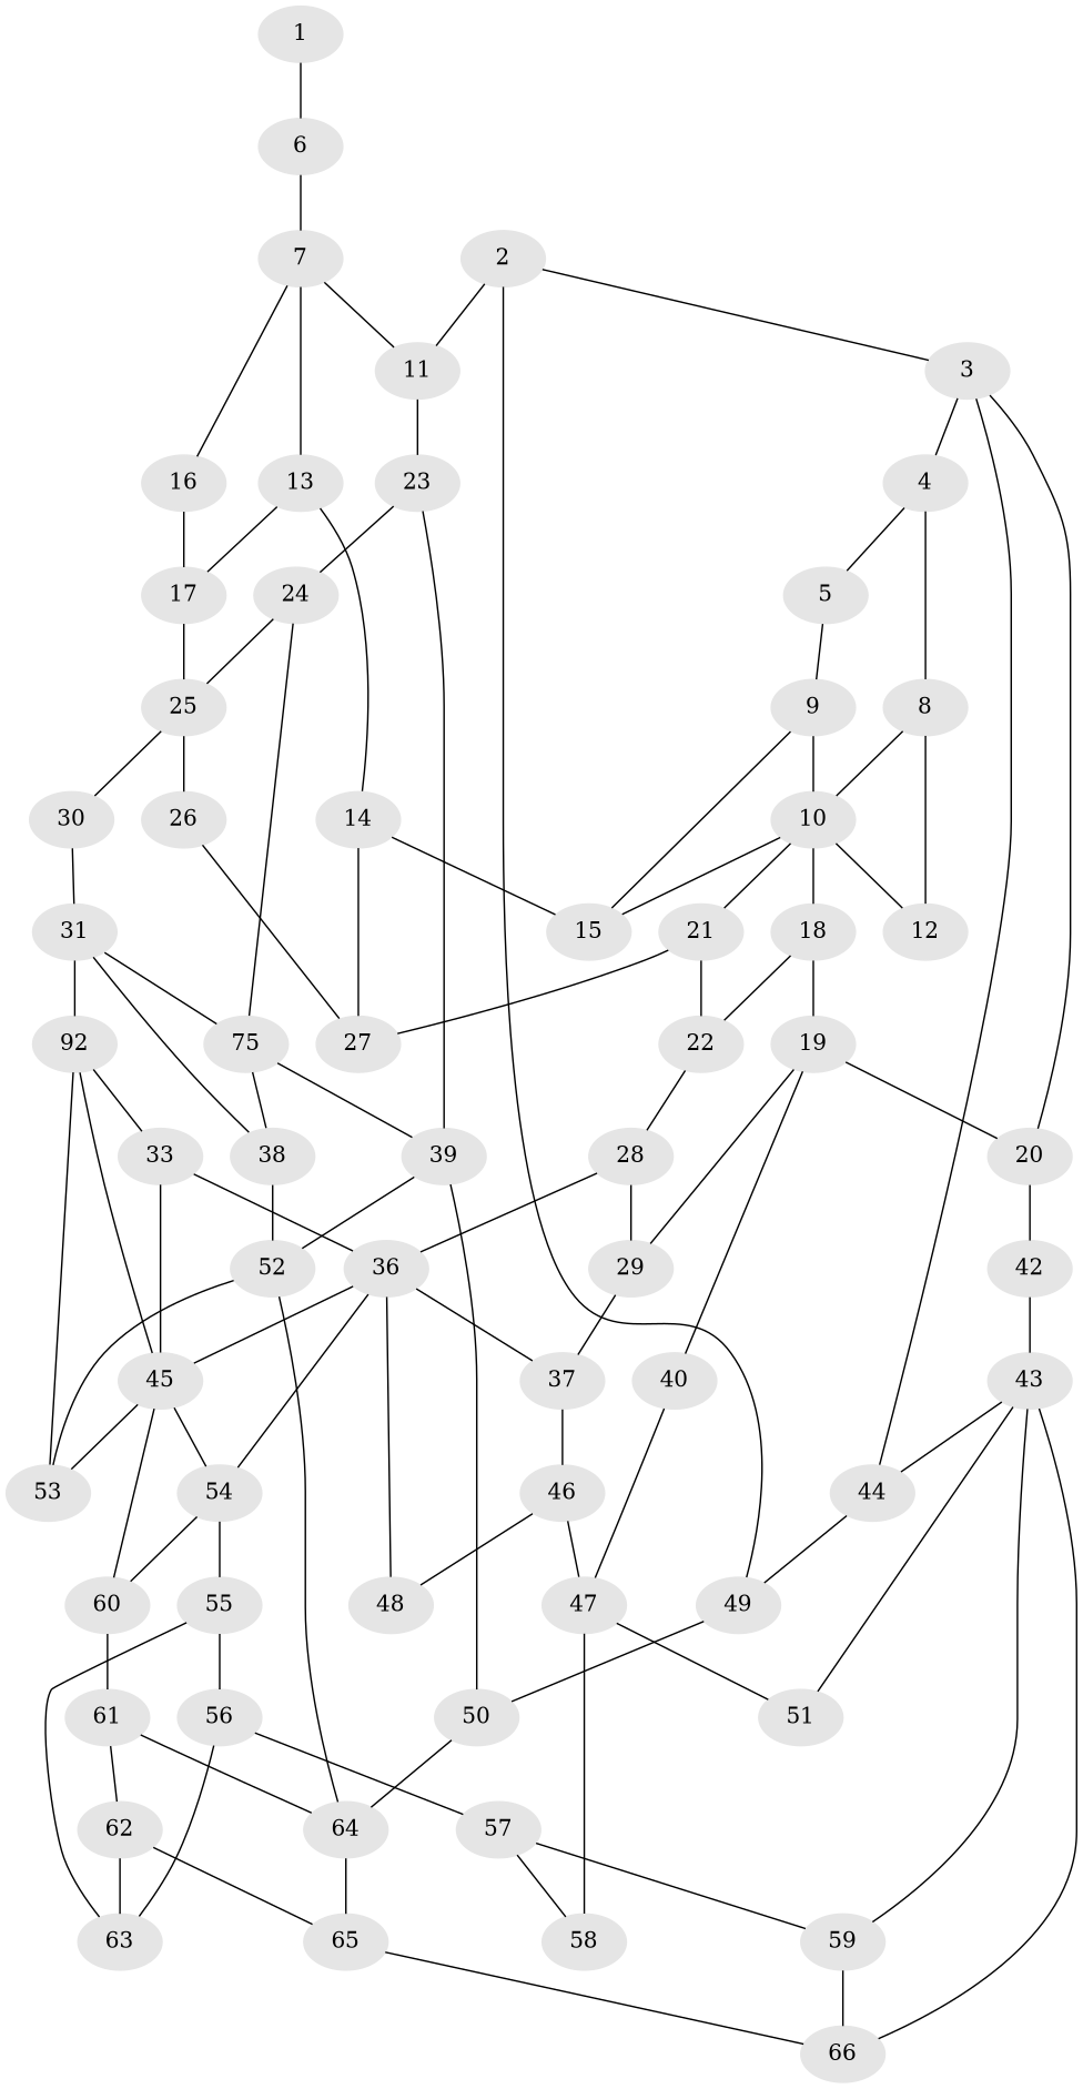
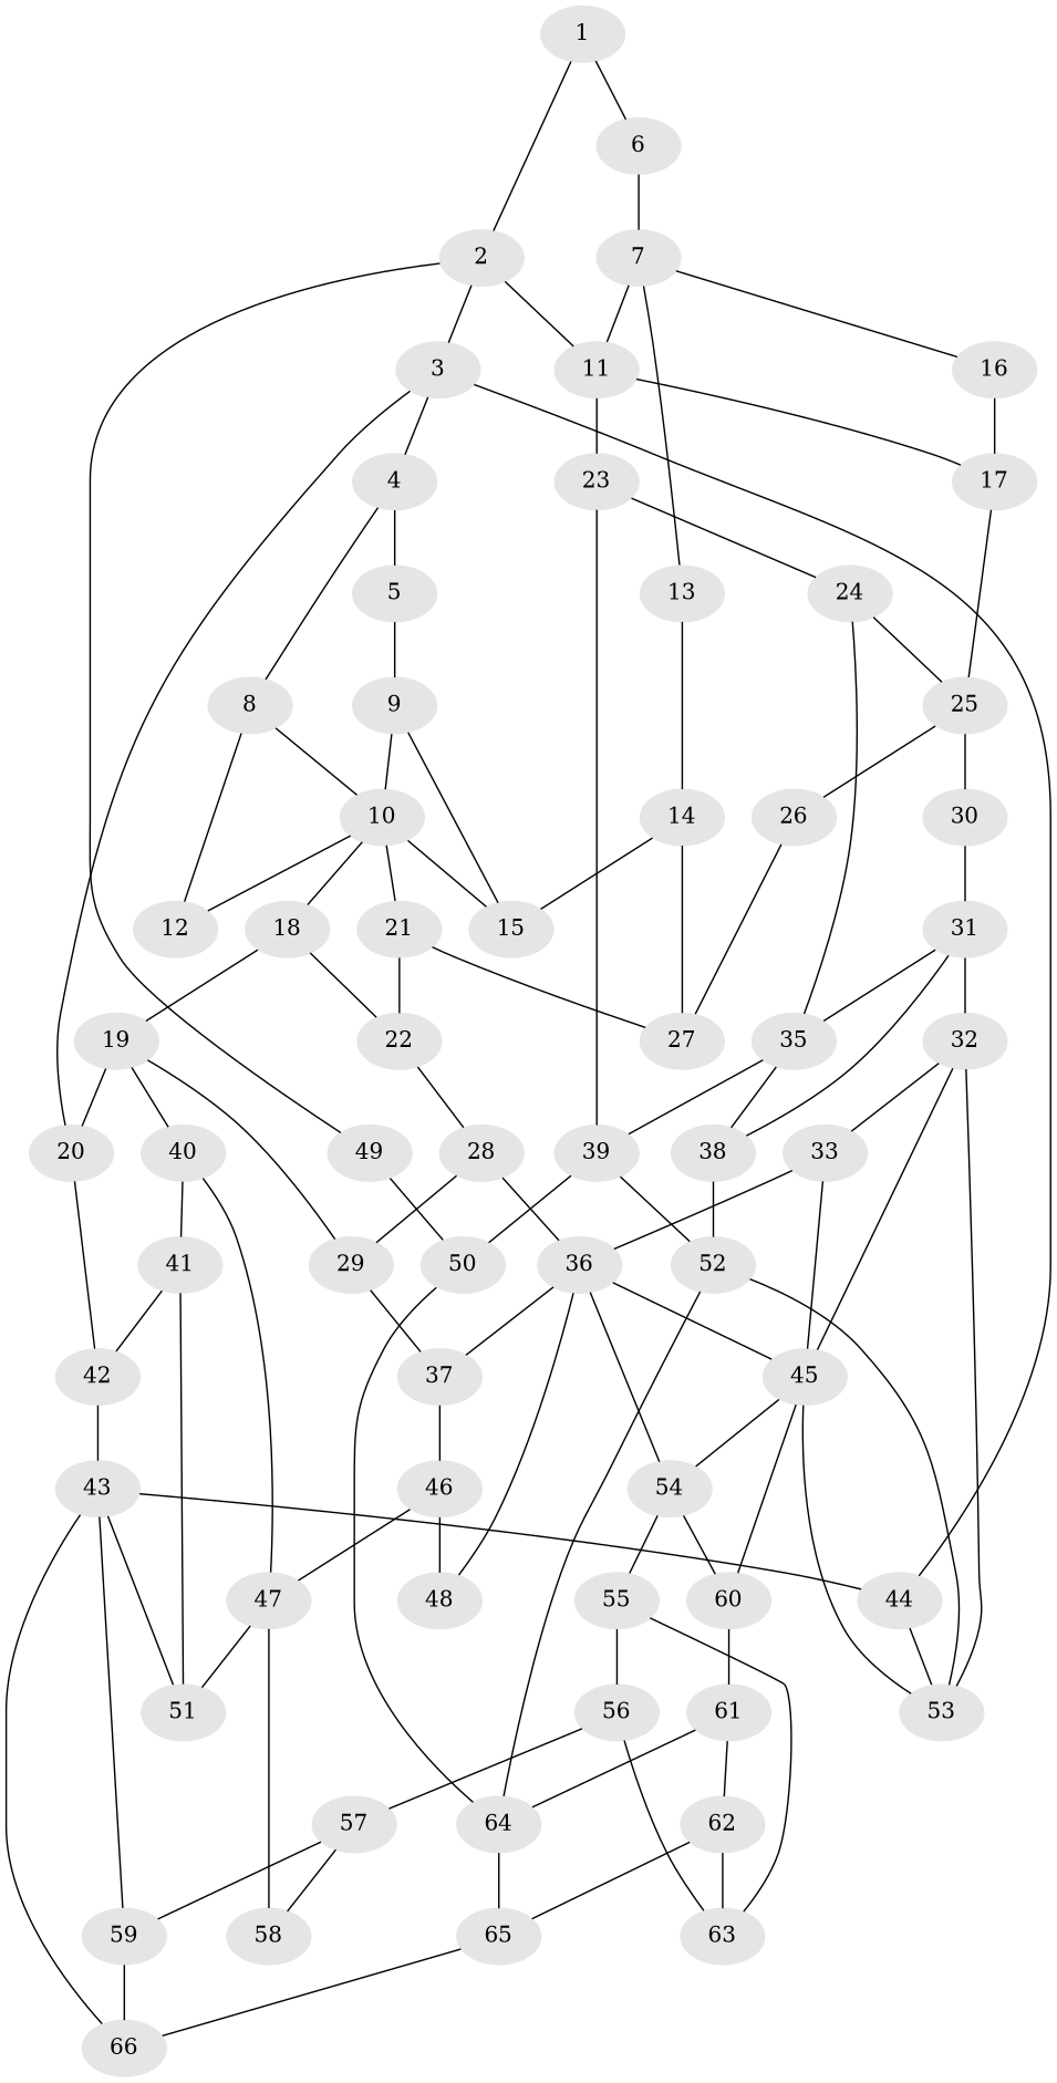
  graph {
    node [color=gray90 style=filled]
    edge [weight=1.0]
    1
    2
    6
    3
    11
    49
    7
    4
    20
    44
    23
    50
    5
    8
    42
    9
    10
    12
    15
    13
    16
    14
    17
    18
    21
    19
    22
    27
    24
    39
    25
    26
    30
    29
    40
    28
    37
+   41
    47
    43
    36
-   35 [label=75]
+   35
    52
    38
    31
    45
    48
    54
    46
-   32 [label=92]
+   32
    33
    53
    60
    55
    64
    51
    58
    59
    66
    61
    65
    56
    63
    57
    62
+   1 -- 2
    1 -- 6
    2 -- 3
    2 -- 11
    2 -- 49
    6 -- 7 [weight=2.0]
    3 -- 4
    3 -- 20
    3 -- 44
    11 -- 23
    49 -- 50 [weight=2.0]
    7 -- 11
    7 -- 13
    7 -- 16
    4 -- 5
    4 -- 8
    20 -- 42
-   44 -- 49
+   44 -- 53
    23 -- 24
    23 -- 39 [weight=2.0]
    50 -- 64 [weight=2.0]
    5 -- 9
    8 -- 10
    8 -- 12 [weight=2.0]
    42 -- 43
    9 -- 10
    9 -- 15
    10 -- 12
    10 -- 15
    10 -- 18
    10 -- 21
    13 -- 14
-   13 -- 17
+   11 -- 17
    16 -- 17 [weight=2.0]
    14 -- 15
    14 -- 27
    17 -- 25 [weight=2.0]
    18 -- 19
    18 -- 22
    21 -- 22
    21 -- 27
    19 -- 20
    19 -- 29
    19 -- 40
    22 -- 28
    24 -- 25
    24 -- 35
    39 -- 50 [weight=2.0]
    39 -- 52
    25 -- 26 [weight=2.0]
    25 -- 30
    26 -- 27
    30 -- 31 [weight=2.0]
    29 -- 37
+   40 -- 41
    40 -- 47
    28 -- 29
    28 -- 36
    37 -- 46
+   41 -- 42
+   41 -- 51
    47 -- 51
    47 -- 58 [weight=2.0]
    43 -- 44 [weight=2.0]
    43 -- 51
    43 -- 59
    43 -- 66
    36 -- 37
    36 -- 45
    36 -- 48
    36 -- 54
    35 -- 39
    35 -- 38
    52 -- 53
    52 -- 64
    38 -- 52 [weight=2.0]
    31 -- 35
    31 -- 38
    31 -- 32 [weight=2.0]
    45 -- 54
    45 -- 53
    45 -- 60
    54 -- 60
    54 -- 55 [weight=2.0]
    46 -- 47 [weight=2.0]
    46 -- 48 [weight=2.0]
    32 -- 45
    32 -- 33
    32 -- 53
    33 -- 36
    33 -- 45
    60 -- 61
    55 -- 56
    55 -- 63
    64 -- 65
    59 -- 66
    61 -- 64
    61 -- 62
    65 -- 66
    56 -- 63
    56 -- 57
    57 -- 58
    57 -- 59
    62 -- 65
    62 -- 63
  }
